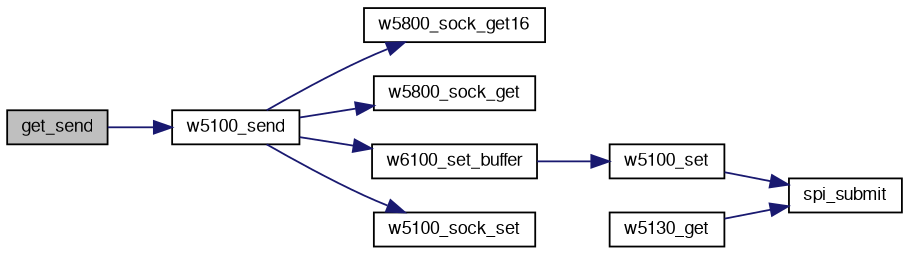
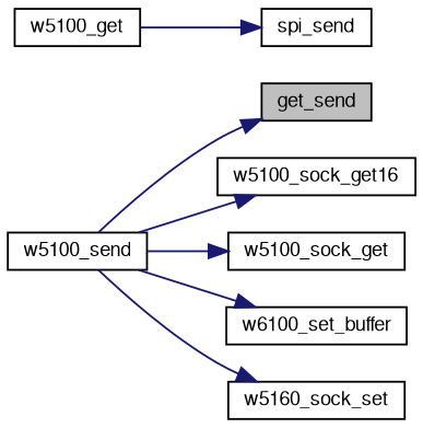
  digraph {
    rankdir=LR
    node [color=black fillcolor=white fontname=FreeSans fontsize=10 shape=record style=filled]
    edge [color=midnightblue fontname=FreeSans fontsize=10 labelfontname=FreeSans labelfontsize=10 style=solid]
    n1 [fillcolor=grey75 fontcolor=black height=0.2 label=get_send width=0.4]
    n2 [height=0.2 label=w5100_send width=0.4]
-   n3 [height=0.2 label=w5800_sock_get16 width=0.4]
-   n4 [height=0.2 label=w5800_sock_get width=0.4]
+   n3 [height=0.2 label=w5100_sock_get16 width=0.4]
+   n4 [height=0.2 label=w5100_sock_get width=0.4]
    n5 [height=0.2 label=w6100_set_buffer width=0.4]
-   n6 [height=0.2 label=w5100_sock_set width=0.4]
-   n7 [height=0.2 label=w5100_set width=0.4]
-   n8 [height=0.2 label=w5130_get width=0.4]
-   n9 [height=0.2 label=spi_submit width=0.4]
-   n1 -> n2
+   n6 [height=0.2 label=w5160_sock_set width=0.4]
+   n8 [height=0.2 label=w5100_get width=0.4]
+   n9 [height=0.2 label=spi_send width=0.4]
+   n2 -> n1
    n2 -> n3
    n2 -> n4
    n2 -> n5
    n2 -> n6
-   n5 -> n7
-   n7 -> n9
    n8 -> n9
  }
